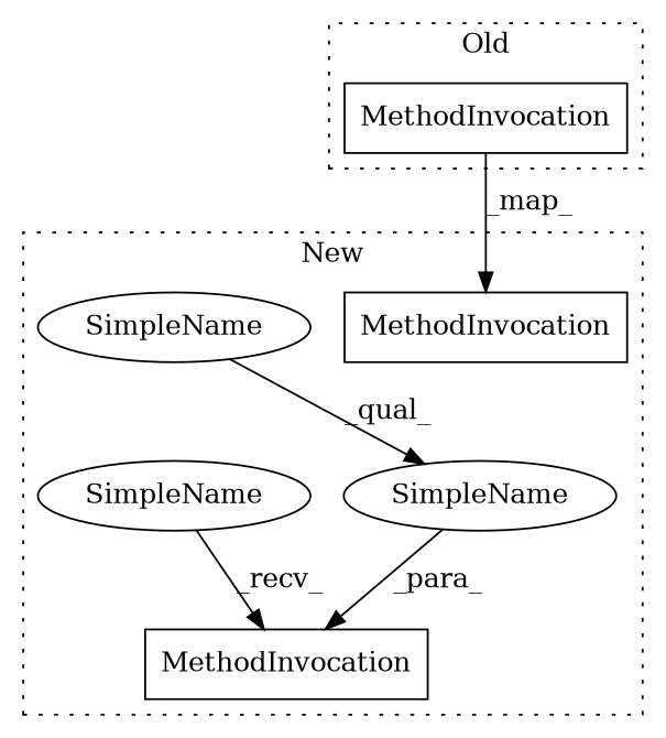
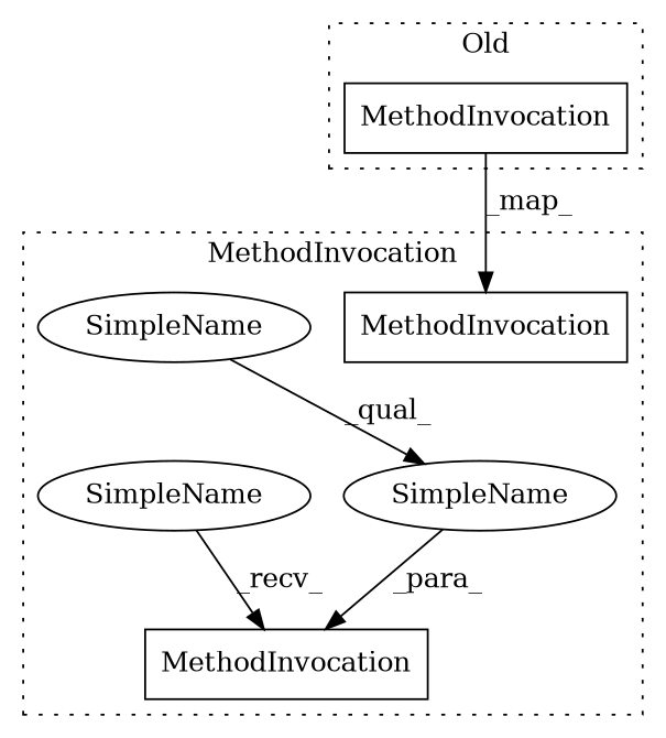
  digraph {
    node [a=32 l="8,1" s=11863 shape=box]
    n1 [label=MethodInvocation s="10914,10964"]
    n2 [label=MethodInvocation s="11824,11879"]
    n3 [a=42 l=16 label=SimpleName shape=ellipse]
    n4 [a=42 l=11 label=SimpleName shape=ellipse]
    n5 [a=42 l=15 label=SimpleName s=11808 shape=ellipse]
    n6 [label=MethodInvocation s="9797,9845"]
    subgraph cluster_1 {
-     label=New
+     label=MethodInvocation
      style=dotted
      n1
      n2
      n3
      n4
      n5
    }
    subgraph cluster_2 {
      label=Old
      style=dotted
      n6
    }
    n3 -> n2 [label=_para_]
    n4 -> n3 [label=_qual_]
    n5 -> n2 [label=_recv_]
    n6 -> n1 [label=_map_]
  }
